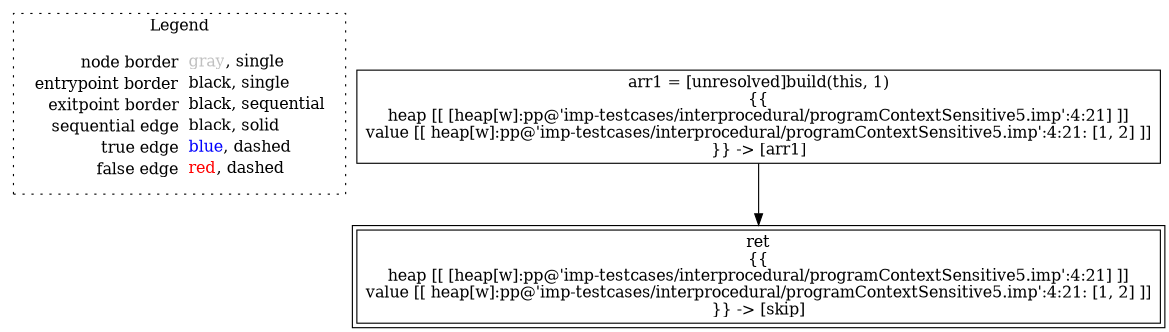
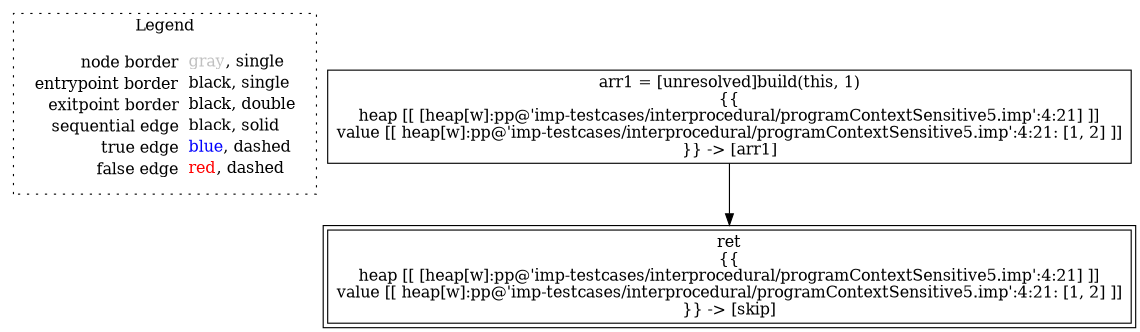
  digraph {
    node [shape=rect color=black]
-   n1 [label=<<table border="0" cellpadding="2" cellspacing="0" cellborder="0"><tr><td align="right">node border&nbsp;</td><td align="left"><font color="gray">gray</font>, single</td></tr><tr><td align="right">entrypoint border&nbsp;</td><td align="left"><font color="black">black</font>, single</td></tr><tr><td align="right">exitpoint border&nbsp;</td><td align="left"><font color="black">black</font>, sequential</td></tr><tr><td align="right">sequential edge&nbsp;</td><td align="left"><font color="black">black</font>, solid</td></tr><tr><td align="right">true edge&nbsp;</td><td align="left"><font color="blue">blue</font>, dashed</td></tr><tr><td align="right">false edge&nbsp;</td><td align="left"><font color="red">red</font>, dashed</td></tr></table>> shape=plaintext color=""]
+   n1 [label=<<table border="0" cellpadding="2" cellspacing="0" cellborder="0"><tr><td align="right">node border&nbsp;</td><td align="left"><font color="gray">gray</font>, single</td></tr><tr><td align="right">entrypoint border&nbsp;</td><td align="left"><font color="black">black</font>, single</td></tr><tr><td align="right">exitpoint border&nbsp;</td><td align="left"><font color="black">black</font>, double</td></tr><tr><td align="right">sequential edge&nbsp;</td><td align="left"><font color="black">black</font>, solid</td></tr><tr><td align="right">true edge&nbsp;</td><td align="left"><font color="blue">blue</font>, dashed</td></tr><tr><td align="right">false edge&nbsp;</td><td align="left"><font color="red">red</font>, dashed</td></tr></table>> shape=plaintext color=""]
    n2 [label=<arr1 = [unresolved]build(this, 1)<BR/>{{<BR/>heap [[ [heap[w]:pp@'imp-testcases/interprocedural/programContextSensitive5.imp':4:21] ]]<BR/>value [[ heap[w]:pp@'imp-testcases/interprocedural/programContextSensitive5.imp':4:21: [1, 2] ]]<BR/>}} -&gt; [arr1]>]
    n3 [label=<ret<BR/>{{<BR/>heap [[ [heap[w]:pp@'imp-testcases/interprocedural/programContextSensitive5.imp':4:21] ]]<BR/>value [[ heap[w]:pp@'imp-testcases/interprocedural/programContextSensitive5.imp':4:21: [1, 2] ]]<BR/>}} -&gt; [skip]> peripheries=2]
    subgraph cluster_1 {
      label=Legend
      style=dotted
      n1
    }
    n2 -> n3 [color=black]
  }
